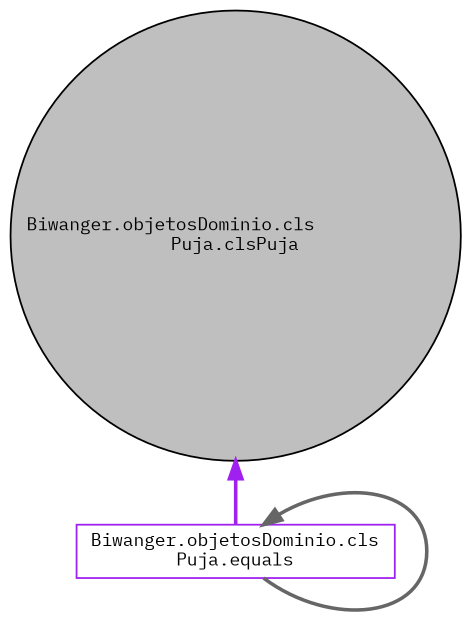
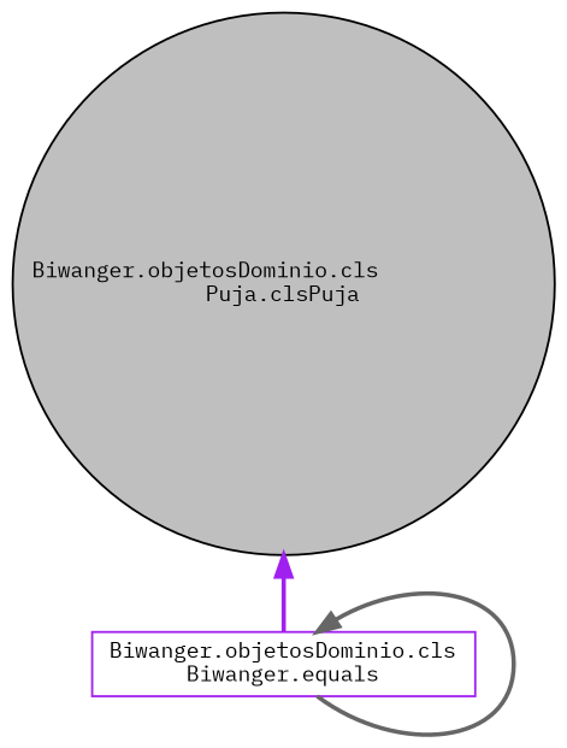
  digraph {
    rankdir=TB
    fontname="IBM Plex Mono"
    node [fontname="IBM Plex Mono" fontsize=10 style=filled]
    edge [dir=back fontname="IBM Plex Mono" fontsize=10 labelfontname=Helvetica labelfontsize=10 style=bold]
    n1 [color=black fillcolor=grey75 fontcolor=black height=0.2 label="Biwanger.objetosDominio.cls\lPuja.clsPuja" shape=circle width=0.4]
-   n2 [color=purple fillcolor=white height=0.2 label="Biwanger.objetosDominio.cls\lPuja.equals" shape=box width=0.4]
+   n2 [color=purple fillcolor=white height=0.2 label="Biwanger.objetosDominio.cls\lBiwanger.equals" shape=box width=0.4]
    n1 -> n2 [color=purple]
    n2 -> n2 [color=gray40]
  }
